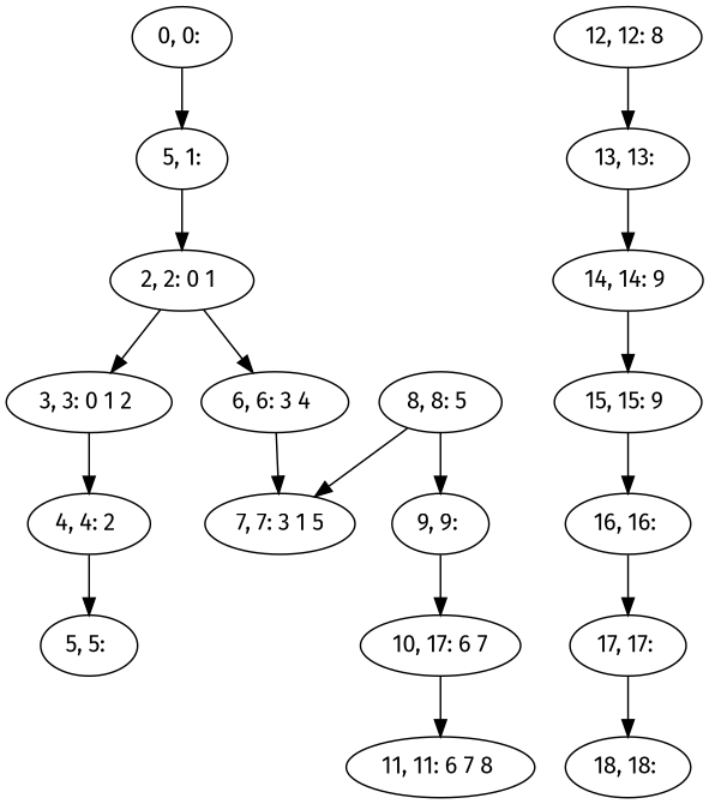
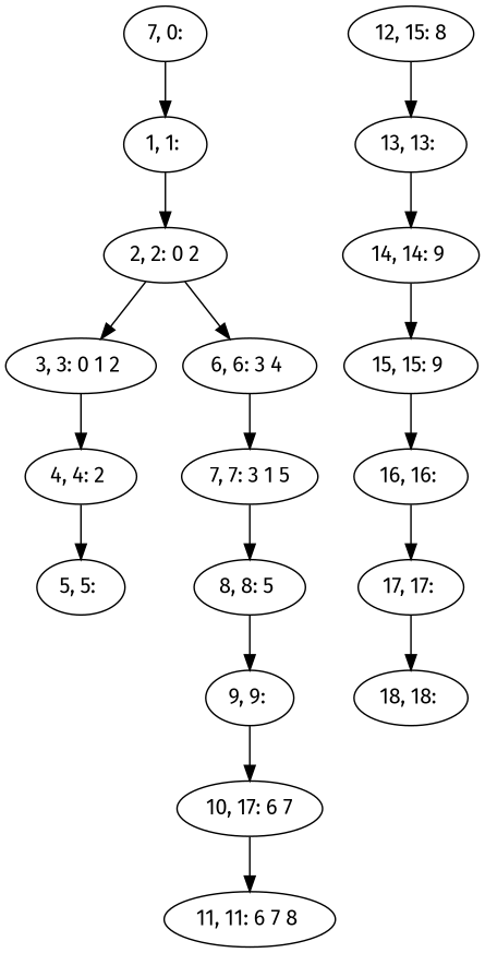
  digraph {
    fontname="Fira Sans"
    node [fontname="Fira Sans"]
    edge [fontname="Fira Sans"]
-   n1 [label="0, 0: "]
-   n2 [label="5, 1:"]
-   n3 [label="2, 2: 0 1 "]
+   n1 [label="7, 0:"]
+   n2 [label="1, 1: "]
+   n3 [label="2, 2: 0 2"]
    n4 [label="3, 3: 0 1 2 "]
    n5 [label="6, 6: 3 4 "]
    n6 [label="4, 4: 2 "]
    n7 [label="5, 5: "]
    n8 [label="7, 7: 3 1 5"]
    n9 [label="8, 8: 5 "]
    n10 [label="9, 9: "]
    n11 [label="10, 17: 6 7"]
    n12 [label="11, 11: 6 7 8 "]
-   n13 [label="12, 12: 8 "]
+   n13 [label="12, 15: 8"]
    n14 [label="13, 13: "]
    n15 [label="14, 14: 9 "]
    n16 [label="15, 15: 9 "]
    n17 [label="16, 16: "]
    n18 [label="17, 17: "]
    n19 [label="18, 18: "]
    n1 -> n2
    n2 -> n3
    n3 -> n4
    n3 -> n5
    n4 -> n6
    n5 -> n8
    n6 -> n7
-   n9 -> n8
+   n8 -> n9
    n9 -> n10
    n10 -> n11
    n11 -> n12
    n13 -> n14
    n14 -> n15
    n15 -> n16
    n16 -> n17
    n17 -> n18
    n18 -> n19
  }
